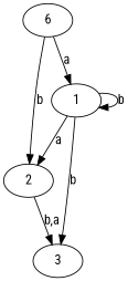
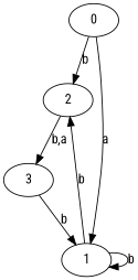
  digraph {
    d2tdocpreamble="\usetikzlibrary{automata}"
    d2tfigpreamble="\tikzstyle{every state}= [ draw=blue!50,very thick,fill=blue!20]  \tikzstyle{auto}= [fill=white]"
    fontname="Roboto Condensed"
    ranksep=0.5
    node [fontname="Roboto Condensed" style=state]
    edge [fontname="Roboto Condensed" lblstyle=auto topath="bend right"]
-   n1 [label=6 style="state, initial"]
+   n1 [label=0 style="state, initial"]
    n2 [label=2]
    n3 [label=1]
    n4 [label=3 style="state, accepting"]
    n1 -> n2 [label=b]
    n1 -> n3 [label=a]
    n2 -> n4 [label="b,a"]
-   n3 -> n2 [label=a]
+   n3 -> n2 [label=b]
    n3 -> n3 [label=b topath="loop above"]
-   n3 -> n4 [label=b]
+   n4 -> n3 [label=b]
  }
